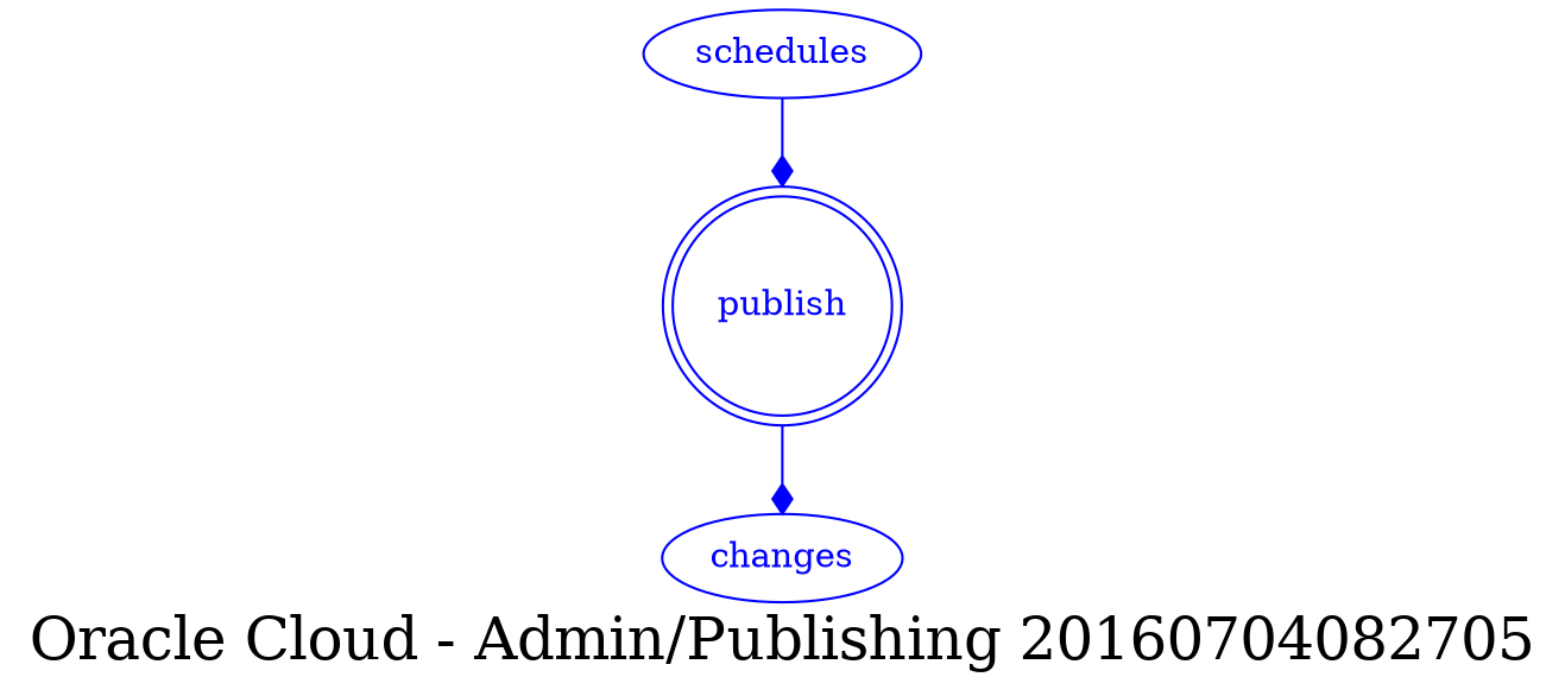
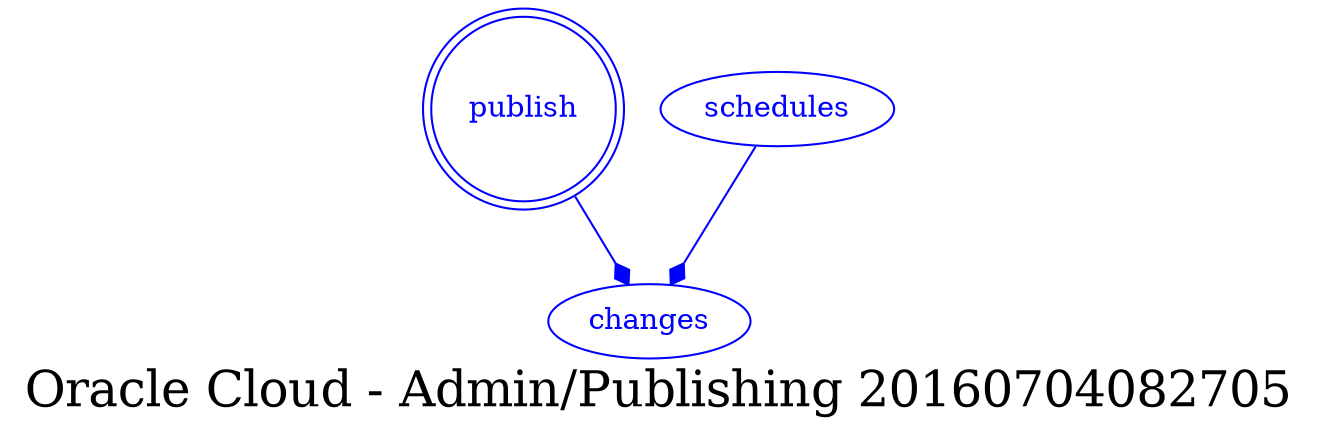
  digraph {
    fontsize=24
    label="Oracle Cloud - Admin/Publishing 20160704082705"
    splines=true
    node [color=blue fontcolor=blue shape=ellipse]
    edge [arrowhead=diamond arrowtail=none color=blue fontcolor=blue]
    publish [shape=doublecircle]
    changes
    schedules
    publish -> changes
-   schedules -> publish
+   schedules -> changes
  }
